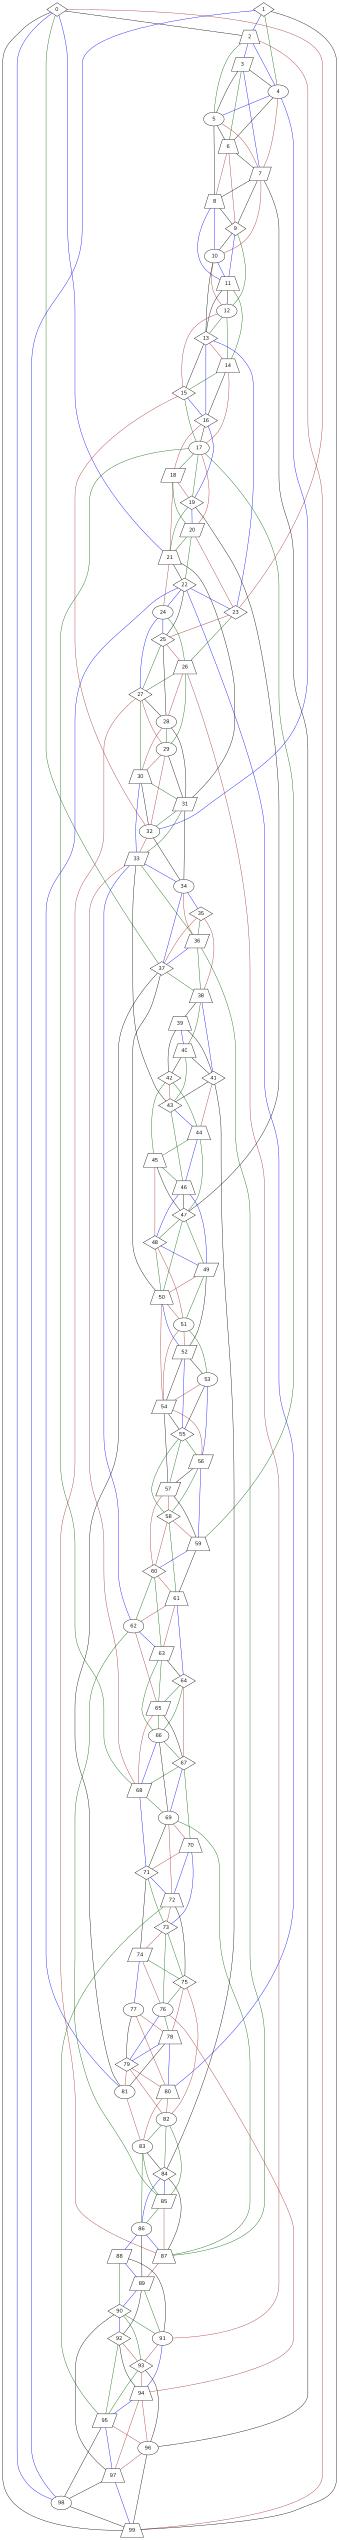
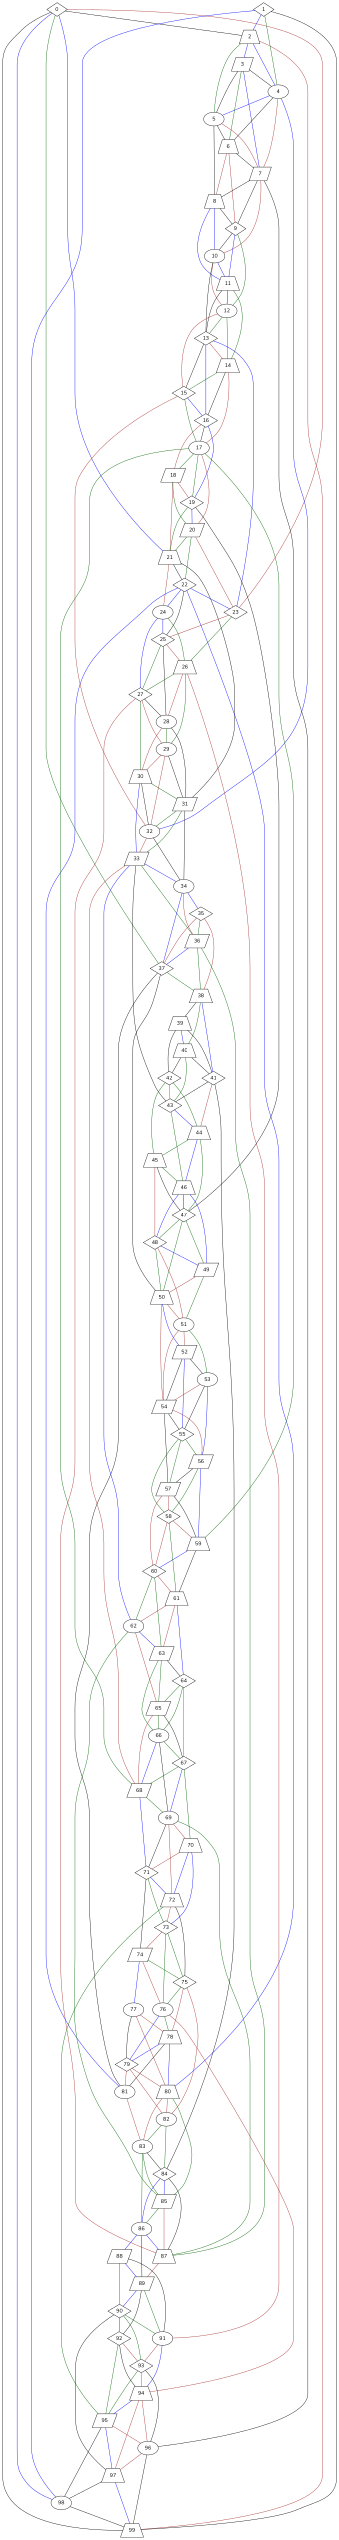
  strict graph {
    fontname=Nunito
    node [fontname=Nunito shape=diamond]
    edge [color=darkgreen fontname=Nunito is_available=True prob=1.0]
    2 [shape=trapezium]
    0
    21 [shape=trapezium]
    23
    37
    98 [shape=ellipse]
    99 [shape=trapezium]
    3 [shape=parallelogram]
    4 [shape=ellipse]
    5 [shape=ellipse]
    22
    24 [shape=ellipse]
    31 [shape=parallelogram]
    25
    26 [shape=trapezium]
    81 [shape=ellipse]
    38 [shape=trapezium]
    50 [shape=trapezium]
    1
    6 [shape=trapezium]
    7 [shape=parallelogram]
    32 [shape=ellipse]
    8 [shape=trapezium]
    9
    10 [shape=ellipse]
    96 [shape=ellipse]
    33 [shape=parallelogram]
    34 [shape=ellipse]
    11 [shape=trapezium]
    12 [shape=ellipse]
    13
    97 [shape=trapezium]
    14 [shape=trapezium]
    15
    16
    17 [shape=ellipse]
    18 [shape=parallelogram]
    19
    20 [shape=parallelogram]
    59 [shape=trapezium]
    68 [shape=parallelogram]
    47
    60
    61 [shape=trapezium]
    69 [shape=ellipse]
    71
    48
    49 [shape=parallelogram]
    80 [shape=trapezium]
    27
    28 [shape=ellipse]
    82 [shape=ellipse]
    83 [shape=ellipse]
    29 [shape=ellipse]
    91 [shape=ellipse]
    30 [shape=trapezium]
    87 [shape=trapezium]
    94 [shape=trapezium]
    93
    89 [shape=parallelogram]
    36 [shape=parallelogram]
    43
    62 [shape=ellipse]
    35
    44 [shape=trapezium]
    46 [shape=trapezium]
    63 [shape=parallelogram]
    65 [shape=parallelogram]
    85 [shape=parallelogram]
    39 [shape=trapezium]
    40 [shape=trapezium]
    41
    51 [shape=ellipse]
    52 [shape=parallelogram]
    54 [shape=parallelogram]
    42
    84
    45 [shape=trapezium]
    86 [shape=ellipse]
    53 [shape=ellipse]
    55
    56 [shape=parallelogram]
    57 [shape=parallelogram]
    58
    64
    66 [shape=ellipse]
    67
    70 [shape=trapezium]
    72 [shape=trapezium]
    73
    74 [shape=parallelogram]
    75
    95 [shape=parallelogram]
    76 [shape=ellipse]
    77 [shape=ellipse]
    78 [shape=trapezium]
    79
    88 [shape=parallelogram]
    90
    92
    2 -- 99 [color=brown]
    2 -- 3 [color=blue prob=0.860455242229]
    2 -- 4 [color=blue prob=0.27597022181]
    2 -- 5 [prob=0.594268158527]
    0 -- 2 [color=black prob=0.404568651207]
    0 -- 21 [color=blue prob=0.820825814095]
    0 -- 23 [color=brown]
    0 -- 37 [prob=0.89430727141]
    0 -- 98 [color=blue prob=0.112912237119]
    0 -- 99 [color=black prob=0.0492135881629]
    21 -- 22 [color=black]
    21 -- 24 [color=brown]
    21 -- 31 [color=black prob=0.362791508334]
    23 -- 25 [color=brown prob=0.880979137551]
    23 -- 26 [prob=0.189616441155]
    37 -- 81 [color=black prob=0.884950689208]
    37 -- 38 [prob=0.790576468838]
    37 -- 50 [color=black prob=0.455238404776]
    98 -- 99 [color=black prob=0.831259945784]
    3 -- 4 [color=black]
    3 -- 5 [color=black prob=0.517934697987]
    3 -- 6 [prob=0.465299019695]
    4 -- 5 [color=blue prob=0.329417780325]
    4 -- 6 [color=black prob=0.2591745241]
    4 -- 7 [color=brown prob=0.357610133847]
    4 -- 32 [color=blue prob=0.693758560918]
    5 -- 6 [color=black prob=0.908138757935]
    5 -- 7 [color=brown prob=0.649773210959]
    5 -- 8 [color=black prob=0.969536194228]
    22 -- 23 [color=blue prob=0.873115317443]
    22 -- 24 [color=blue prob=0.188562114084]
    22 -- 25 [color=black prob=0.556837858533]
    22 -- 81 [color=blue prob=0.296813042802]
    22 -- 80 [color=blue prob=0.566376698518]
    24 -- 25 [color=blue prob=0.621498570092]
    24 -- 26
    24 -- 27 [color=blue prob=0.310847796466]
    31 -- 32
    31 -- 33 [prob=0.564347790974]
    31 -- 34 [color=black prob=0.63171837769]
    25 -- 26 [color=brown]
    25 -- 27 [prob=0.127172240268]
    25 -- 28 [color=black]
    26 -- 27 [prob=0.00614432826056]
    26 -- 28 [color=brown prob=0.254981363854]
    26 -- 29 [prob=0.184547569565]
    26 -- 91 [color=brown prob=0.688389978615]
    81 -- 83 [color=brown prob=0.0652101271734]
    38 -- 39 [color=black prob=0.117843488596]
    38 -- 40
    38 -- 41 [color=blue prob=0.997238091436]
    50 -- 51 [color=brown]
    50 -- 52 [color=blue prob=0.99445630799]
    50 -- 54 [color=brown prob=0.278909741352]
    1 -- 2 [color=blue]
    1 -- 98 [color=blue prob=0.0252135138396]
    1 -- 99 [color=black prob=0.911406872276]
    1 -- 4 [prob=0.282819895791]
    6 -- 7 [color=black prob=0.514722623103]
    6 -- 8 [color=brown]
    6 -- 9 [color=brown prob=0.394757101127]
    7 -- 3 [color=blue prob=0.521943967387]
    7 -- 8 [color=black prob=0.32098603619]
    7 -- 9 [color=black]
    7 -- 10 [color=brown prob=0.0392241794175]
    7 -- 96 [color=black]
    32 -- 33 [color=brown prob=0.609016118472]
    32 -- 34 [color=black prob=0.819598767704]
    8 -- 9 [color=black prob=0.776556052693]
    8 -- 10 [color=blue prob=0.908416186019]
    8 -- 11 [color=blue prob=0.625084002592]
    9 -- 10 [color=black prob=0.118145312951]
    9 -- 11 [color=blue prob=0.690214792559]
    9 -- 12
    10 -- 11 [color=blue prob=0.701667457419]
    10 -- 12 [color=brown prob=0.191606260596]
    10 -- 13 [color=black prob=0.702476051108]
    96 -- 99 [color=black prob=0.598779799355]
    96 -- 97 [color=brown prob=0.605299497026]
    33 -- 34 [color=blue]
    33 -- 68 [color=brown prob=0.567023249735]
    33 -- 36
    33 -- 43 [color=black prob=0.315872048826]
    33 -- 62 [color=blue prob=0.110622180111]
    34 -- 37 [color=blue prob=0.703304524199]
    34 -- 36 [color=brown prob=0.404019801448]
    34 -- 35 [color=blue prob=0.11960468572]
    11 -- 12 [color=black prob=0.995066607897]
    11 -- 13 [color=black prob=0.798807085447]
    11 -- 14 [prob=0.911836279687]
    12 -- 13 [prob=0.907907338809]
    12 -- 14 [prob=0.688125809661]
    12 -- 15 [color=brown prob=0.061091355521]
    13 -- 23 [color=blue]
    13 -- 14 [color=brown prob=0.401416966236]
    13 -- 15 [color=black prob=0.806180555447]
    13 -- 16 [color=blue prob=0.970791040335]
    97 -- 98 [color=black prob=0.206272642972]
    97 -- 99 [color=blue prob=0.811948712614]
    14 -- 15 [prob=0.223785095932]
    14 -- 16 [color=black]
    14 -- 17 [color=brown prob=0.589967661436]
    15 -- 32 [color=brown prob=0.661783836894]
    15 -- 16 [color=blue]
    15 -- 17 [prob=0.482113471384]
    16 -- 17 [color=black prob=0.57650108501]
    16 -- 18 [color=brown prob=0.521808489857]
    16 -- 19 [color=blue prob=0.309461304222]
    17 -- 18 [prob=0.764123185344]
    17 -- 19 [prob=0.0897301612175]
    17 -- 20 [color=brown]
    17 -- 59 [prob=0.566910206514]
    17 -- 68
    18 -- 21 [color=brown prob=0.993488005521]
    18 -- 19 [color=brown prob=0.941615874552]
    18 -- 20
    19 -- 21 [prob=0.689988990892]
    19 -- 20 [color=blue prob=0.902527411293]
    19 -- 47 [color=black prob=0.958167001717]
    20 -- 21 [prob=0.902825222285]
    20 -- 23 [color=brown]
    20 -- 22
    59 -- 60 [color=blue prob=0.761343615249]
    59 -- 61 [color=black]
    68 -- 69 [prob=0.783823316533]
    68 -- 71 [color=blue prob=0.662642681298]
    47 -- 50
    47 -- 48 [prob=0.155024930423]
    47 -- 49 [prob=0.10690900095]
    60 -- 61 [color=brown prob=0.400189845906]
    60 -- 62
    60 -- 63
    61 -- 62 [color=brown prob=0.267422130241]
    61 -- 63 [color=brown]
    61 -- 64 [color=blue prob=0.729848617469]
    69 -- 71 [color=black prob=0.302814925193]
    69 -- 87 [prob=0.994528810535]
    69 -- 70 [color=brown prob=0.874477822397]
    69 -- 72 [color=brown prob=0.0653011017776]
    71 -- 72 [color=blue prob=0.00160701953428]
    71 -- 73 [prob=0.6446265417]
    71 -- 74 [color=black]
    48 -- 50 [prob=0.088212218103]
    48 -- 49 [color=blue]
    48 -- 51 [color=brown prob=0.524940957319]
    49 -- 50 [color=brown prob=0.488189464706]
    49 -- 51
-   49 -- 52 [color=black prob=0.0979864002148]
    80 -- 82 [color=brown prob=0.376839517088]
    80 -- 83 [color=brown prob=0.911787758952]
    27 -- 28 [color=black prob=0.358008884978]
    27 -- 29 [color=brown prob=0.333462764019]
    27 -- 30 [prob=0.391592920711]
    27 -- 87 [color=brown prob=0.000364572888597]
    28 -- 31 [color=black prob=0.878614844935]
    28 -- 29
    28 -- 30 [color=brown prob=0.0177546083059]
    82 -- 83
-   82 -- 85 [prob=0.894236105839]
+   80 -- 85 [prob=0.894236105839]
    82 -- 84
    83 -- 85 [prob=0.872933623563]
    83 -- 84 [color=black prob=0.209892404986]
    83 -- 86
    29 -- 31 [color=black prob=0.362411485111]
    29 -- 32 [color=brown]
    29 -- 30 [color=brown]
    91 -- 94 [color=blue prob=0.179037179434]
    91 -- 93 [color=brown prob=0.337128428015]
    30 -- 31 [prob=0.667548368461]
    30 -- 32 [color=black prob=0.164881782422]
    30 -- 33 [color=blue]
    87 -- 89 [color=brown prob=0.167197368987]
    94 -- 96 [color=brown]
    94 -- 97 [color=brown prob=0.654609951699]
    94 -- 95 [color=blue prob=0.656013601676]
    93 -- 96 [color=black prob=0.727745932028]
    93 -- 94 [color=brown prob=0.988636766278]
    93 -- 95
    89 -- 91 [prob=0.459252570428]
    89 -- 90 [color=blue prob=0.119426177443]
    89 -- 92 [color=black prob=0.354731853056]
    36 -- 37 [color=blue prob=0.529873602848]
    36 -- 38 [prob=0.816438764066]
    36 -- 87
    43 -- 44 [color=blue prob=0.376974300651]
    43 -- 46 [prob=0.347933781655]
    62 -- 63 [color=blue prob=0.207073217424]
    62 -- 65 [color=brown prob=0.529578251504]
    62 -- 85 [prob=0.419877681844]
    35 -- 37 [color=brown prob=0.708228593972]
    35 -- 38 [color=brown prob=0.306621013162]
    35 -- 36
    44 -- 47 [prob=0.645964103306]
    44 -- 46 [color=blue prob=0.66683485627]
    44 -- 45
    46 -- 47 [color=black prob=0.100808002908]
    46 -- 48 [color=blue prob=0.678225351396]
    46 -- 49 [color=blue]
    63 -- 65
    63 -- 64 [color=black prob=0.402795024281]
    63 -- 66 [prob=0.162948237039]
    65 -- 68 [color=brown prob=0.0528300848725]
    65 -- 66 [prob=0.334512771638]
    65 -- 67 [color=black]
    85 -- 87 [color=brown prob=0.514908031572]
    85 -- 86
    39 -- 40 [color=blue prob=0.978862611774]
    39 -- 41 [color=black prob=0.705816296879]
    39 -- 42 [color=black prob=0.229267430103]
    40 -- 43
    40 -- 41 [color=black]
    40 -- 42 [color=black prob=0.700243022165]
    41 -- 43 [color=black prob=0.174221600489]
    41 -- 44 [color=brown prob=0.826008519345]
    41 -- 84 [color=black]
    51 -- 52 [color=brown]
    51 -- 54 [color=brown prob=0.367879836792]
    51 -- 53
    52 -- 54 [color=black prob=0.933108467781]
    52 -- 53 [color=black prob=0.521225787698]
    52 -- 55 [color=blue prob=0.677942749285]
    54 -- 55 [color=black]
    54 -- 56 [color=brown prob=0.376828959227]
    54 -- 57 [color=black prob=0.0930020108075]
    42 -- 43 [color=brown]
    42 -- 44 [prob=0.606096635461]
    42 -- 45 [prob=0.27360657916]
    84 -- 87 [color=black prob=0.378432290675]
    84 -- 85 [color=blue prob=0.814162445287]
    84 -- 86 [color=blue prob=0.853210536288]
    45 -- 47 [color=black prob=0.0911997513971]
    45 -- 48 [color=brown prob=0.318190222678]
    45 -- 46 [prob=0.87666125114]
    86 -- 87 [color=blue]
    86 -- 89 [color=black prob=0.185762887371]
    86 -- 88 [color=blue prob=0.56712801912]
    53 -- 54 [color=brown prob=0.237356501175]
    53 -- 55 [color=black prob=0.495309988643]
    53 -- 56 [color=blue]
    55 -- 56 [prob=0.110872577262]
    55 -- 57 [prob=0.204460745608]
    55 -- 58 [prob=0.392674077297]
    56 -- 59 [color=blue prob=0.117558789215]
    56 -- 57 [color=black prob=0.273316086233]
    56 -- 58 [prob=0.890460851367]
    57 -- 59 [color=black prob=0.519898471331]
    57 -- 60 [color=brown prob=0.894181070151]
    57 -- 58 [color=brown]
    58 -- 59 [color=brown]
    58 -- 60 [color=brown]
    58 -- 61 [prob=0.882178737132]
    64 -- 65 [prob=0.0926638294196]
    64 -- 66 [prob=0.624720577174]
    64 -- 67 [color=brown prob=0.281654352814]
    66 -- 68 [color=blue prob=0.348271377533]
    66 -- 69 [color=black prob=0.310828902669]
    66 -- 67 [prob=0.971534178339]
    67 -- 68 [prob=0.674794883666]
    67 -- 69 [color=blue prob=0.996511822552]
    67 -- 70 [prob=0.113122851859]
    70 -- 71 [color=brown prob=0.736202345899]
    70 -- 72 [color=blue prob=0.889441131542]
    70 -- 73 [color=blue prob=0.837232348481]
    72 -- 73 [color=brown prob=0.00128351734261]
    72 -- 75 [color=black prob=0.770290352582]
    72 -- 95 [prob=0.435711821129]
    73 -- 74 [color=brown prob=0.34541319529]
    73 -- 75 [prob=0.616501631336]
    73 -- 76 [prob=0.54380660589]
    74 -- 75
    74 -- 76 [color=brown]
    74 -- 77 [color=blue prob=0.863590617075]
    75 -- 82 [color=brown prob=0.967462224724]
    75 -- 76
    75 -- 78 [color=brown]
    95 -- 98 [color=black prob=0.155962440674]
    95 -- 96 [color=brown prob=0.345067597319]
    95 -- 97 [color=blue]
    76 -- 94 [color=brown prob=0.773648418887]
    76 -- 78
    76 -- 79 [color=blue prob=0.760011163924]
    77 -- 80 [color=brown prob=0.99868711054]
    77 -- 78 [color=brown prob=0.790874527967]
    77 -- 79 [color=black prob=0.481580240551]
    78 -- 81 [color=black]
    78 -- 80 [color=blue prob=0.737978953359]
    78 -- 79 [color=blue prob=0.998669610276]
    79 -- 81 [color=brown prob=0.197873716615]
    79 -- 80 [color=brown]
    79 -- 82 [color=brown prob=0.171230906598]
    88 -- 91 [color=black prob=0.574585850277]
    88 -- 89 [color=blue prob=0.884871100688]
    88 -- 90 [prob=0.28470064455]
    90 -- 97 [color=black prob=0.831205217117]
    90 -- 91 [prob=0.86905158125]
    90 -- 93
    90 -- 92 [color=blue prob=0.69643588143]
    92 -- 94 [color=black]
    92 -- 93 [color=brown prob=0.591949195497]
    92 -- 95 [prob=0.328742486259]
  }
